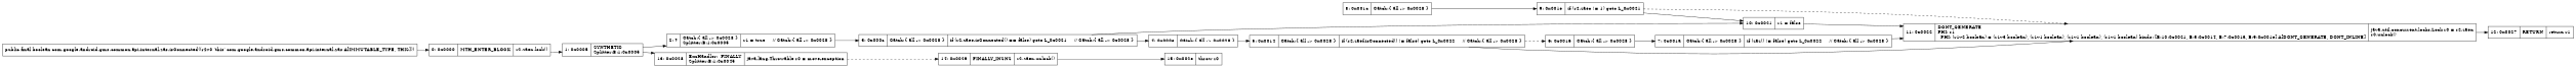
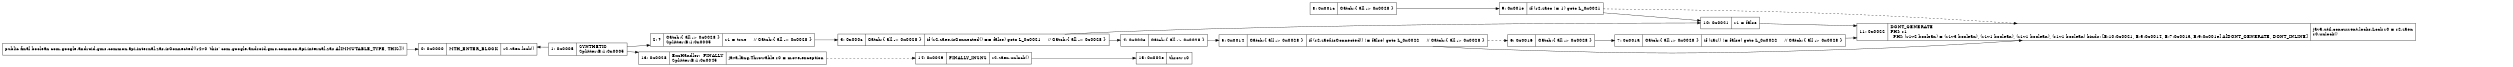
  digraph {
    fontname="DejaVu Serif"
    rankdir=LR
    node [fontname="DejaVu Serif" shape=record]
    edge [fontname="DejaVu Serif"]
    n1 [label="{0\:\ 0x0000|MTH_ENTER_BLOCK\l|r2.zaen.lock()\l}"]
    n2 [label="{1\:\ 0x0005|SYNTHETIC\lSplitter:B:1:0x0005\l}"]
    n3 [label="{2\:\ ?|Catch:\{ all \-\> 0x0028 \}\lSplitter:B:1:0x0005\l|r1 = true     \/\/ Catch:\{ all \-\> 0x0028 \}\l}"]
    n4 [label="{13\:\ 0x0028|ExcHandler:  FINALLY\lSplitter:B:1:0x0045\l|java.lang.Throwable r0 = move\-exception\l}"]
    n5 [label="{3\:\ 0x000c|Catch:\{ all \-\> 0x0028 \}\l|if (r2.zaee.isConnected() == false) goto L_0x0021     \/\/ Catch:\{ all \-\> 0x0028 \}\l}"]
    n6 [label="{14\:\ 0x0029|FINALLY_INSNS\l|r2.zaen.unlock()\l}"]
    n7 [label="{4\:\ 0x000e|Catch:\{ all \-\> 0x0028 \}\l}"]
    n8 [label="{10\:\ 0x0021|r1 = false\l}"]
    n9 [label="{5\:\ 0x0014|Catch:\{ all \-\> 0x0028 \}\l|if (r2.zaef.isConnected() != false) goto L_0x0022     \/\/ Catch:\{ all \-\> 0x0028 \}\l}"]
    n10 [label="{11\:\ 0x0022|DONT_GENERATE\lPHI: r1 \l  PHI: (r1v2 boolean) = (r1v3 boolean), (r1v1 boolean), (r1v1 boolean), (r1v1 boolean) binds: [B:10:0x0021, B:5:0x0014, B:7:0x001a, B:9:0x001e] A[DONT_GENERATE, DONT_INLINE]\l|java.util.concurrent.locks.Lock r0 = r2.zaen\lr0.unlock()\l}"]
    n11 [label="{6\:\ 0x0016|Catch:\{ all \-\> 0x0028 \}\l}"]
    n12 [label="{7\:\ 0x001a|Catch:\{ all \-\> 0x0028 \}\l|if (zaz() != false) goto L_0x0022     \/\/ Catch:\{ all \-\> 0x0028 \}\l}"]
-   n13 [label="{12\:\ 0x0027|RETURN\l|return r1\l}"]
    n14 [label="{8\:\ 0x001c|Catch:\{ all \-\> 0x0028 \}\l}"]
    n15 [label="{9\:\ 0x001e|if (r2.zaeo != 1) goto L_0x0021\l}"]
    n16 [label="{15\:\ 0x002e|throw r0\l}"]
    n17 [label="{public final boolean com.google.android.gms.common.api.internal.zas.isConnected((r2v0 'this' com.google.android.gms.common.api.internal.zas A[IMMUTABLE_TYPE, THIS])) }"]
-   n1 -> n2
+   n2 -> n1
    n2 -> n3
    n2 -> n4
    n3 -> n5
    n4 -> n6 [style=dashed]
    n5 -> n7 [style=solid]
    n5 -> n8
    n6 -> n16
    n7 -> n9
    n8 -> n10
    n9 -> n10
    n9 -> n11 [style=dashed]
-   n10 -> n13
    n11 -> n12
    n12 -> n10
    n14 -> n15
    n15 -> n8
    n15 -> n10 [style=dashed]
    n17 -> n1
  }
